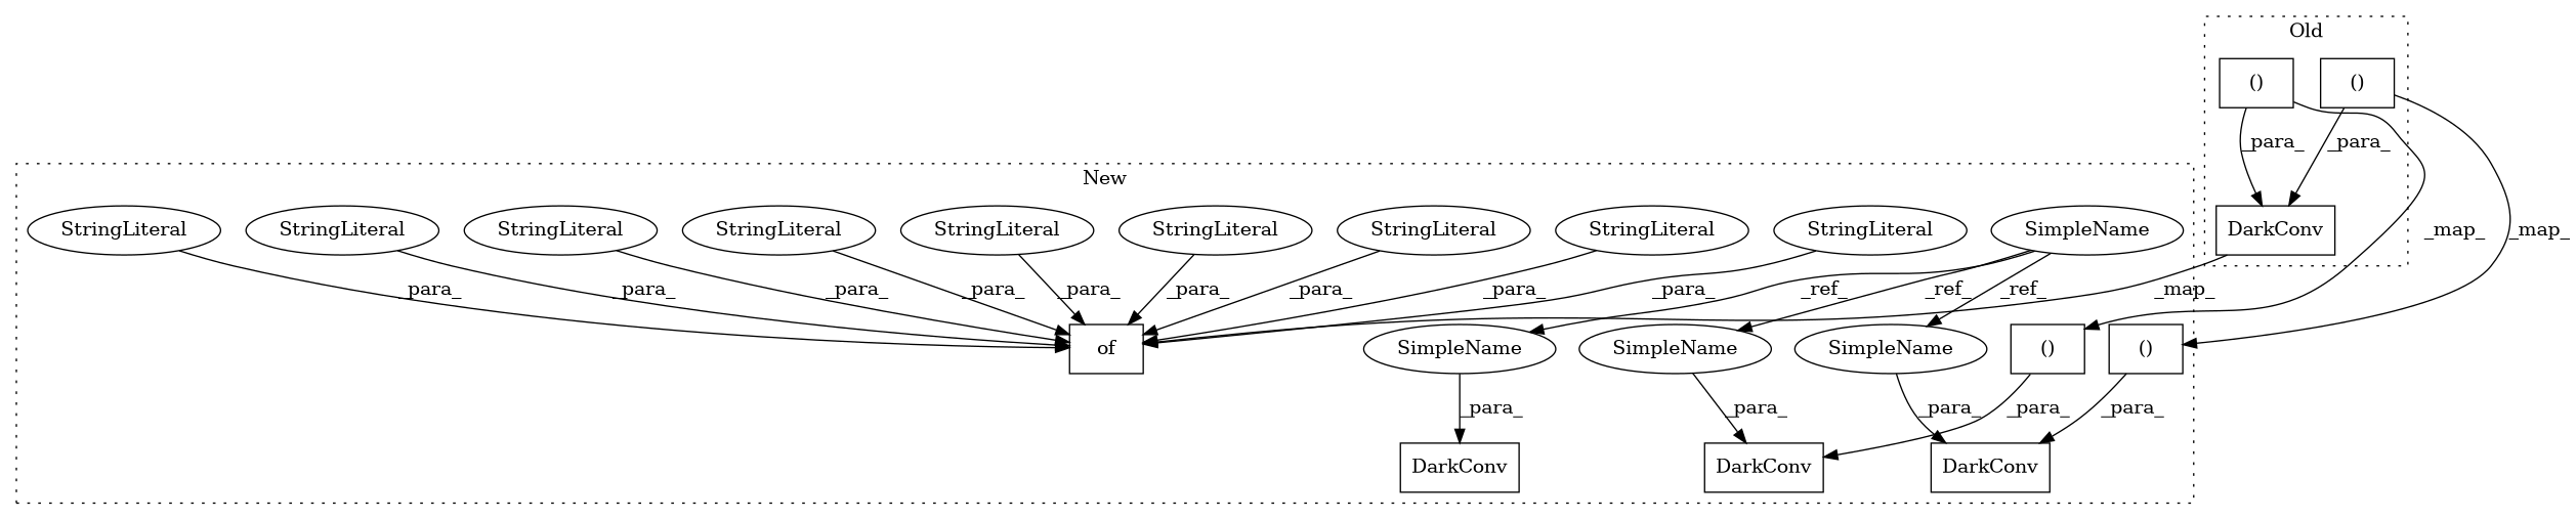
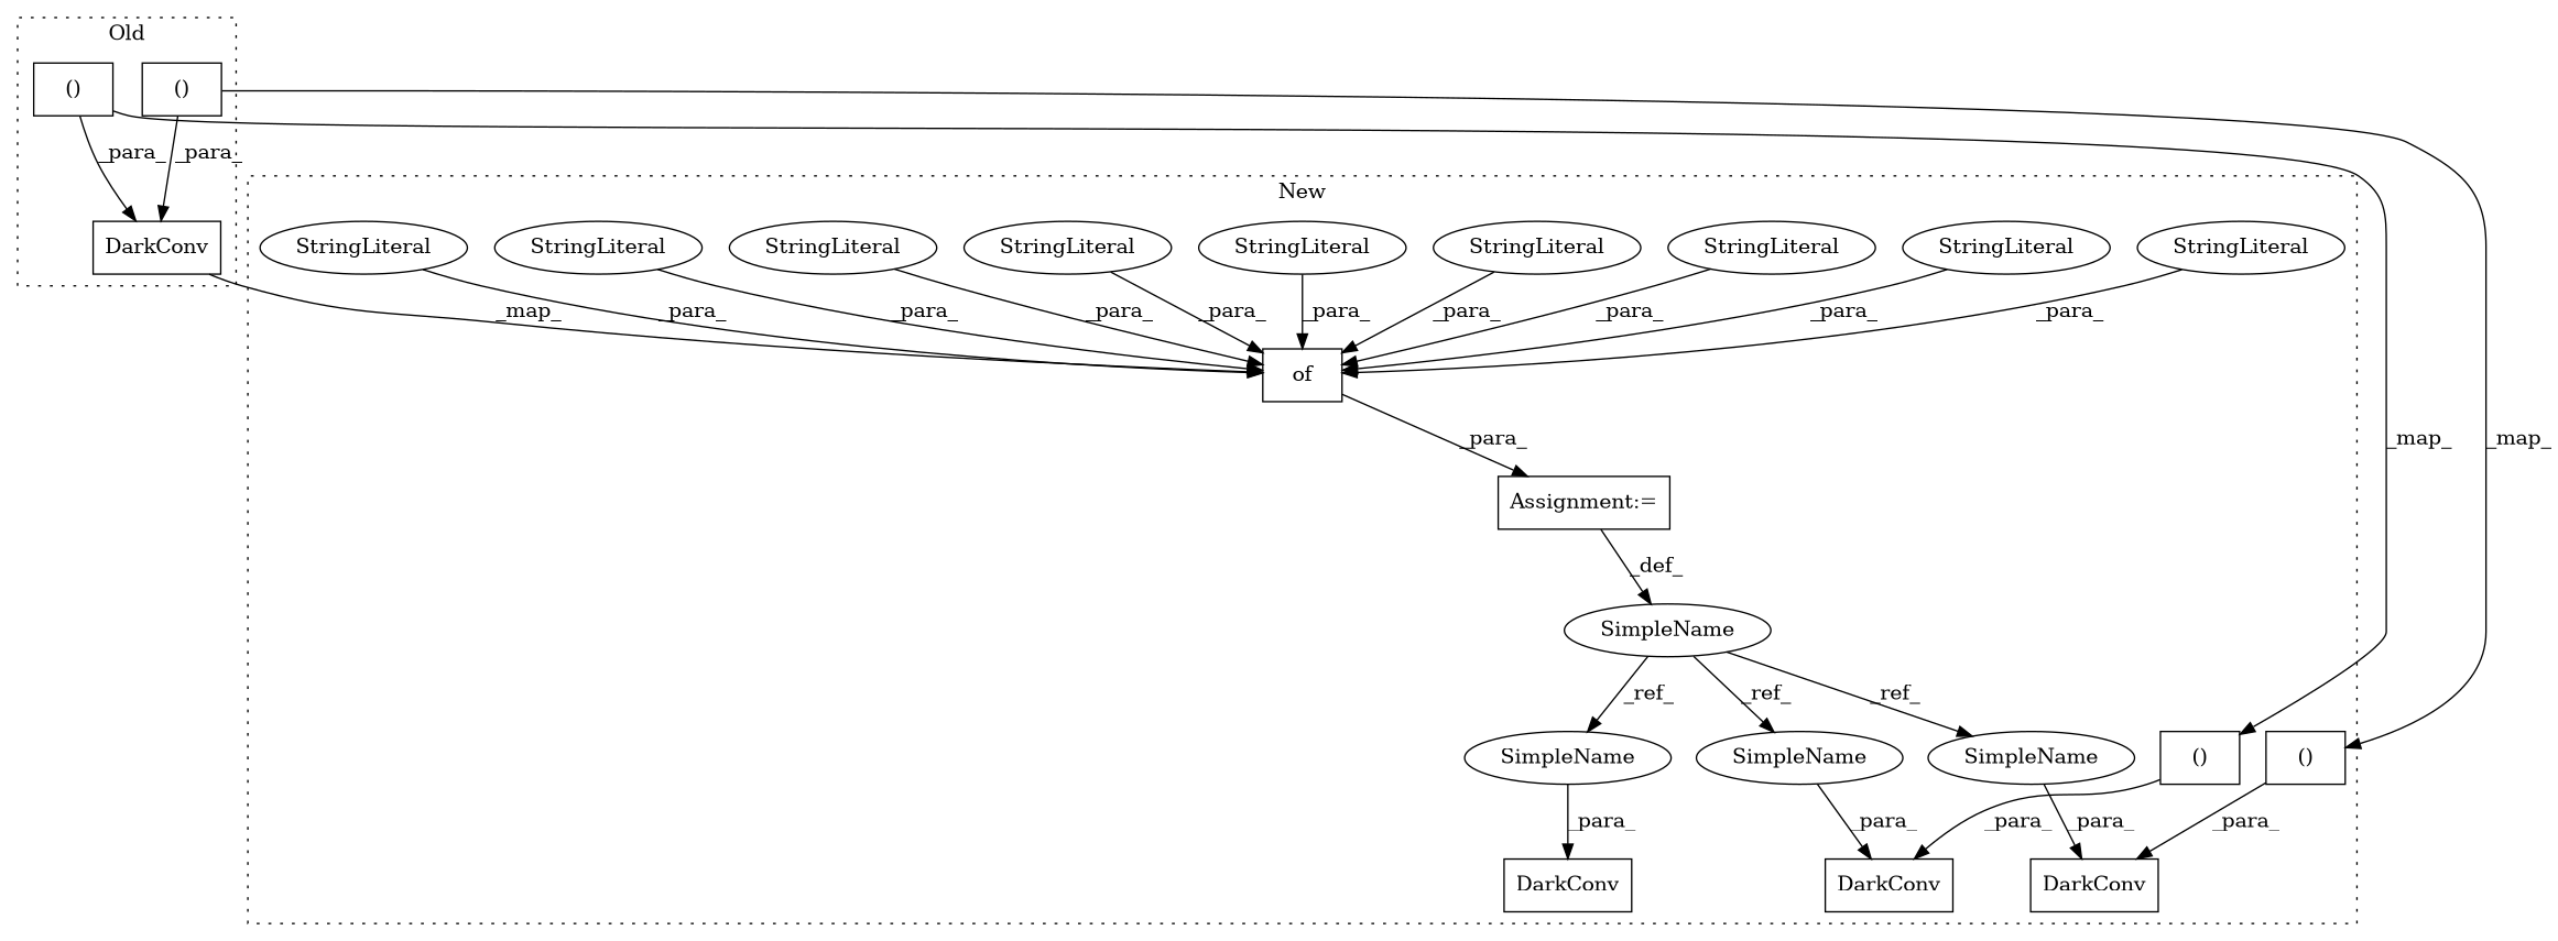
  digraph {
    node [a=45 l=15 shape=ellipse]
    n1 [a=32 l="9,1" label=DarkConv s="8881,9173" shape=box]
    n2 [a=106 label="()" s=8931 shape=box]
    n3 [a=106 label="()" s=8909 shape=box]
    n4 [a=32 l="3,1" label=of s="8761,9154" shape=box]
    n5 [a=32 l="9,1" label=DarkConv s="9178,9267" shape=box]
    n6 [a=42 label=SimpleName s=8741]
    n7 [a=32 l="9,1" label=DarkConv s="9756,9845" shape=box]
    n8 [a=106 label="()" s=9806 shape=box]
    n9 [l=14 label=StringLiteral s=9008]
    n10 [a=106 label="()" s=9206 shape=box]
    n11 [l=13 label=StringLiteral s=8942]
    n12 [label=StringLiteral s=8974]
    n13 [l=10 label=StringLiteral s=8764]
    n14 [l=20 label=StringLiteral s=8790]
    n15 [l=12 label=StringLiteral s=9042]
    n16 [l=20 label=StringLiteral s=9077]
    n17 [l=18 label=StringLiteral s=8836]
    n18 [l=18 label=StringLiteral s=8878]
+   n19 [a=7 l=1 label="Assignment:=" s=8756 shape=box]
    n20 [a=32 l="9,1" label=DarkConv s="9639,9732" shape=box]
    n21 [a=42 label=SimpleName s=9717]
    n22 [a=42 label=SimpleName s=9252]
    n23 [a=42 label=SimpleName s=9830]
    subgraph cluster_1 {
      label=Old
      style=dotted
      n1
      n2
      n3
    }
    subgraph cluster_2 {
      label=New
      style=dotted
      n4
      n5
      n6
      n7
      n8
      n9
      n10
      n11
      n12
      n13
      n14
      n15
      n16
      n17
      n18
+     n19
      n20
      n21
      n22
      n23
    }
    n1 -> n4 [label=_map_]
    n2 -> n1 [label=_para_]
    n2 -> n8 [label=_map_]
    n3 -> n1 [label=_para_]
    n3 -> n10 [label=_map_]
+   n4 -> n19 [label=_para_]
    n6 -> n21 [label=_ref_]
    n6 -> n22 [label=_ref_]
    n6 -> n23 [label=_ref_]
    n8 -> n7 [label=_para_]
    n9 -> n4 [label=_para_]
    n10 -> n5 [label=_para_]
    n11 -> n4 [label=_para_]
    n12 -> n4 [label=_para_]
    n13 -> n4 [label=_para_]
    n14 -> n4 [label=_para_]
    n15 -> n4 [label=_para_]
    n16 -> n4 [label=_para_]
    n17 -> n4 [label=_para_]
    n18 -> n4 [label=_para_]
+   n19 -> n6 [label=_def_]
    n21 -> n20 [label=_para_]
    n22 -> n5 [label=_para_]
    n23 -> n7 [label=_para_]
  }
